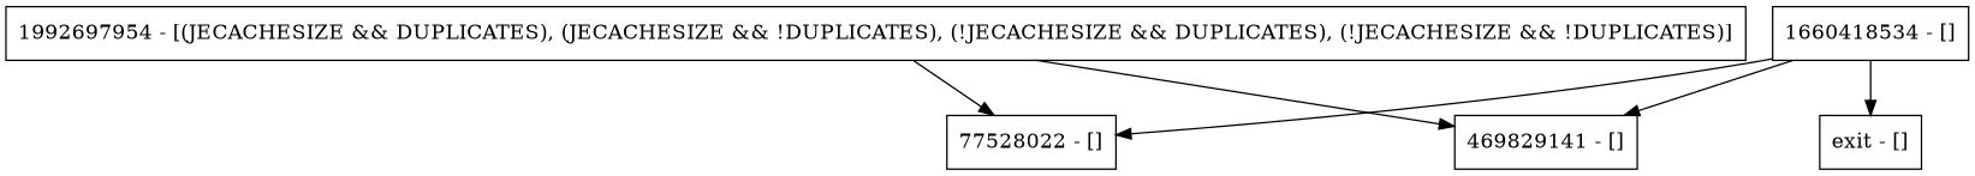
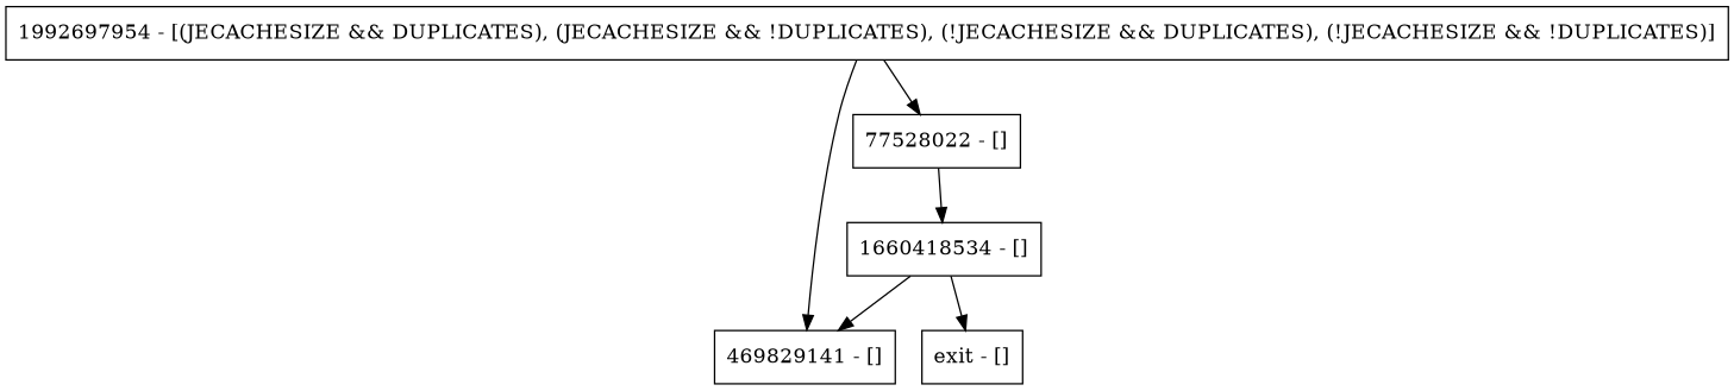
  digraph {
    node [shape=record]
    n1 [label="1992697954 - [(JECACHESIZE && DUPLICATES), (JECACHESIZE && !DUPLICATES), (!JECACHESIZE && DUPLICATES), (!JECACHESIZE && !DUPLICATES)]"]
    n2 [label="469829141 - []"]
    n3 [label="77528022 - []"]
    n4 [label="exit - []"]
    n5 [label="1660418534 - []"]
    n1 -> n2
    n1 -> n3
-   n5 -> n3
+   n3 -> n5
    n5 -> n2
    n5 -> n4
  }
